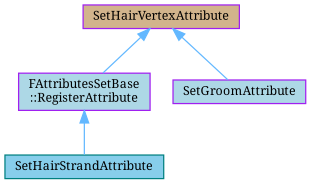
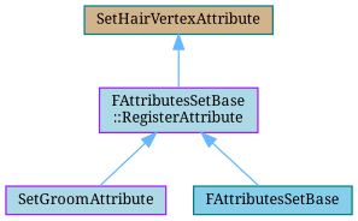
  digraph {
    fontname="Noto Serif"
    rankdir=TB
    node [color=purple fillcolor=lightblue fontname="Noto Serif" fontsize=10 shape=box style=filled]
    edge [color=steelblue1 dir=back fontname="Noto Serif" fontsize=10 labelfontname=Helvetica labelfontsize=10 style=solid]
    n1 [fontcolor=black height=0.2 label="FAttributesSetBase\l::RegisterAttribute" width=0.4]
    n2 [height=0.2 label=SetGroomAttribute width=0.4]
-   n3 [color=teal fillcolor=skyblue height=0.2 label=SetHairStrandAttribute width=0.4]
-   n4 [fillcolor=tan height=0.2 label=SetHairVertexAttribute width=0.4]
-   n4 -> n2
+   n3 [color=teal fillcolor=skyblue height=0.2 label=FAttributesSetBase width=0.4]
+   n4 [color=teal fillcolor=tan height=0.2 label=SetHairVertexAttribute width=0.4]
+   n1 -> n2
    n1 -> n3
    n4 -> n1
  }
